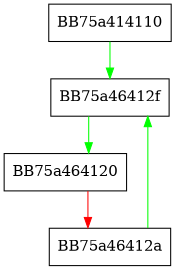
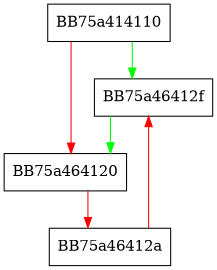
  digraph {
    fontname="DejaVu Serif"
    splines=ortho
    node [fontname="DejaVu Serif" shape=box]
    edge [color=red fontname="DejaVu Serif"]
    n1 [label=BB75a414110]
    BB75a46412f
    BB75a464120
    BB75a46412a
    n1 -> BB75a46412f [color=green]
+   n1 -> BB75a464120
    BB75a46412f -> BB75a464120 [color=green]
    BB75a464120 -> BB75a46412a
-   BB75a46412a -> BB75a46412f [color=green]
+   BB75a46412a -> BB75a46412f
  }
